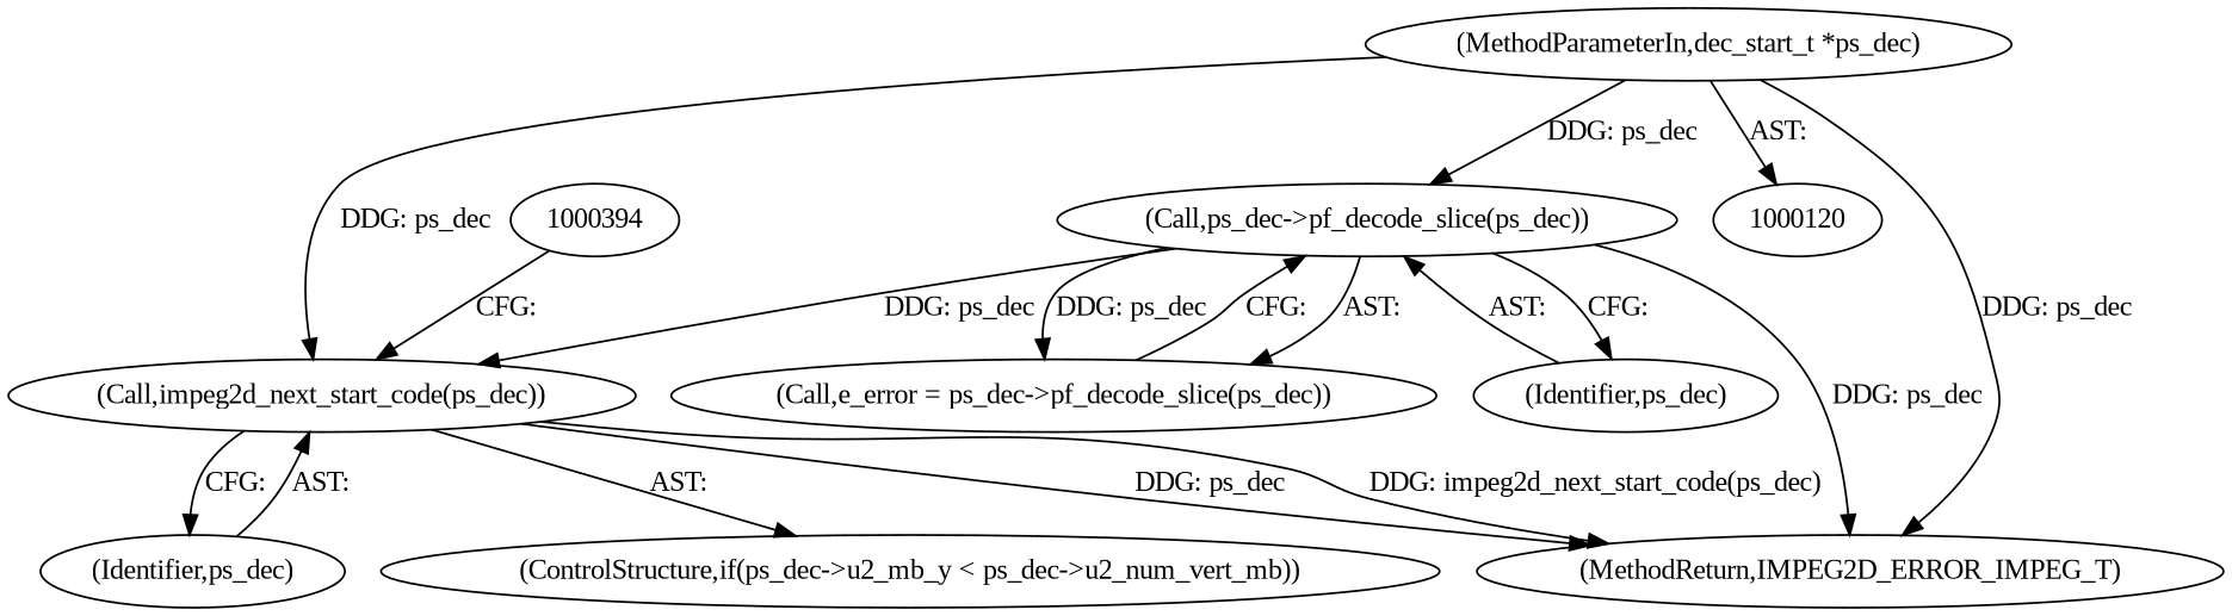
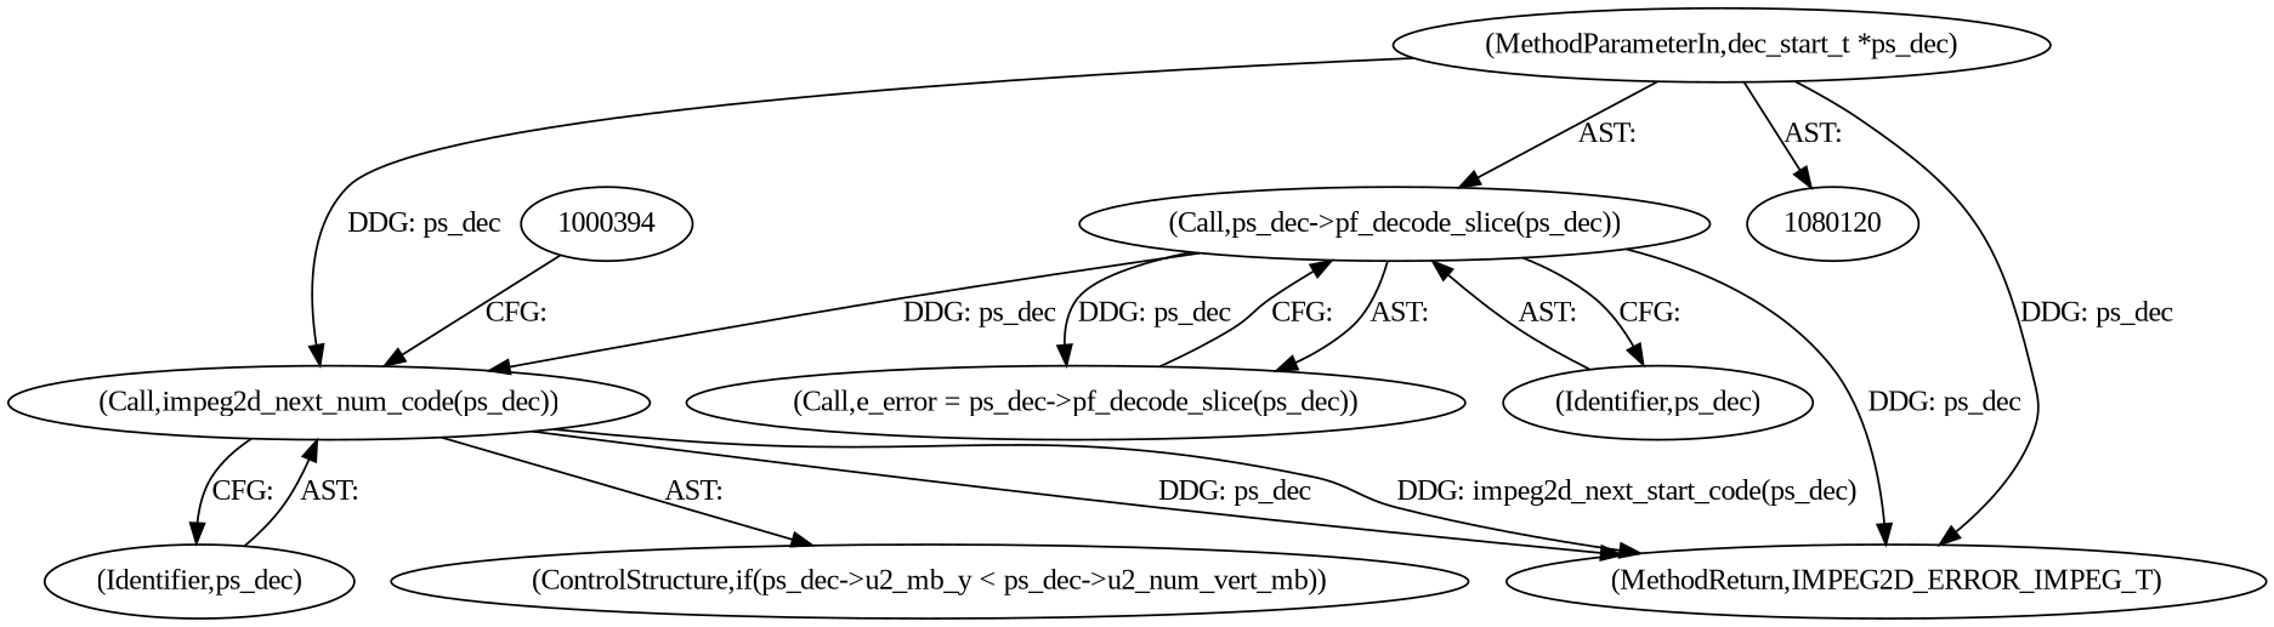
  digraph {
    fontname="Liberation Serif"
    node [fontname="Liberation Serif"]
    edge [fontname="Liberation Serif"]
-   n1 [label="(Call,impeg2d_next_start_code(ps_dec))"]
+   n1 [label="(Call,impeg2d_next_num_code(ps_dec))"]
    n2 [label="(MethodReturn,IMPEG2D_ERROR_IMPEG_T)"]
    n3 [label="(Identifier,ps_dec)"]
    n4 [label="(ControlStructure,if(ps_dec->u2_mb_y < ps_dec->u2_num_vert_mb))"]
    n5 [label="(Call,ps_dec->pf_decode_slice(ps_dec))"]
    n6 [label="(Call,e_error = ps_dec->pf_decode_slice(ps_dec))"]
    n7 [label="(Identifier,ps_dec)"]
    n8 [label="(MethodParameterIn,dec_start_t *ps_dec)"]
-   1000120
+   1000120 [label=1080120]
    n10 [label=1000394]
    n1 -> n2 [label="DDG: ps_dec"]
    n1 -> n2 [label="DDG: impeg2d_next_start_code(ps_dec)"]
    n1 -> n3 [label="CFG: "]
    n1 -> n4 [label="AST: "]
    n3 -> n1 [label="AST: "]
    n5 -> n1 [label="DDG: ps_dec"]
    n5 -> n2 [label="DDG: ps_dec"]
    n5 -> n6 [label="AST: "]
    n5 -> n6 [label="DDG: ps_dec"]
    n5 -> n7 [label="CFG: "]
    n6 -> n5 [label="CFG: "]
    n7 -> n5 [label="AST: "]
    n8 -> n1 [label="DDG: ps_dec"]
    n8 -> n2 [label="DDG: ps_dec"]
-   n8 -> n5 [label="DDG: ps_dec"]
+   n8 -> n5 [label="AST: "]
    n8 -> 1000120 [label="AST: "]
    n10 -> n1 [label="CFG: "]
  }
